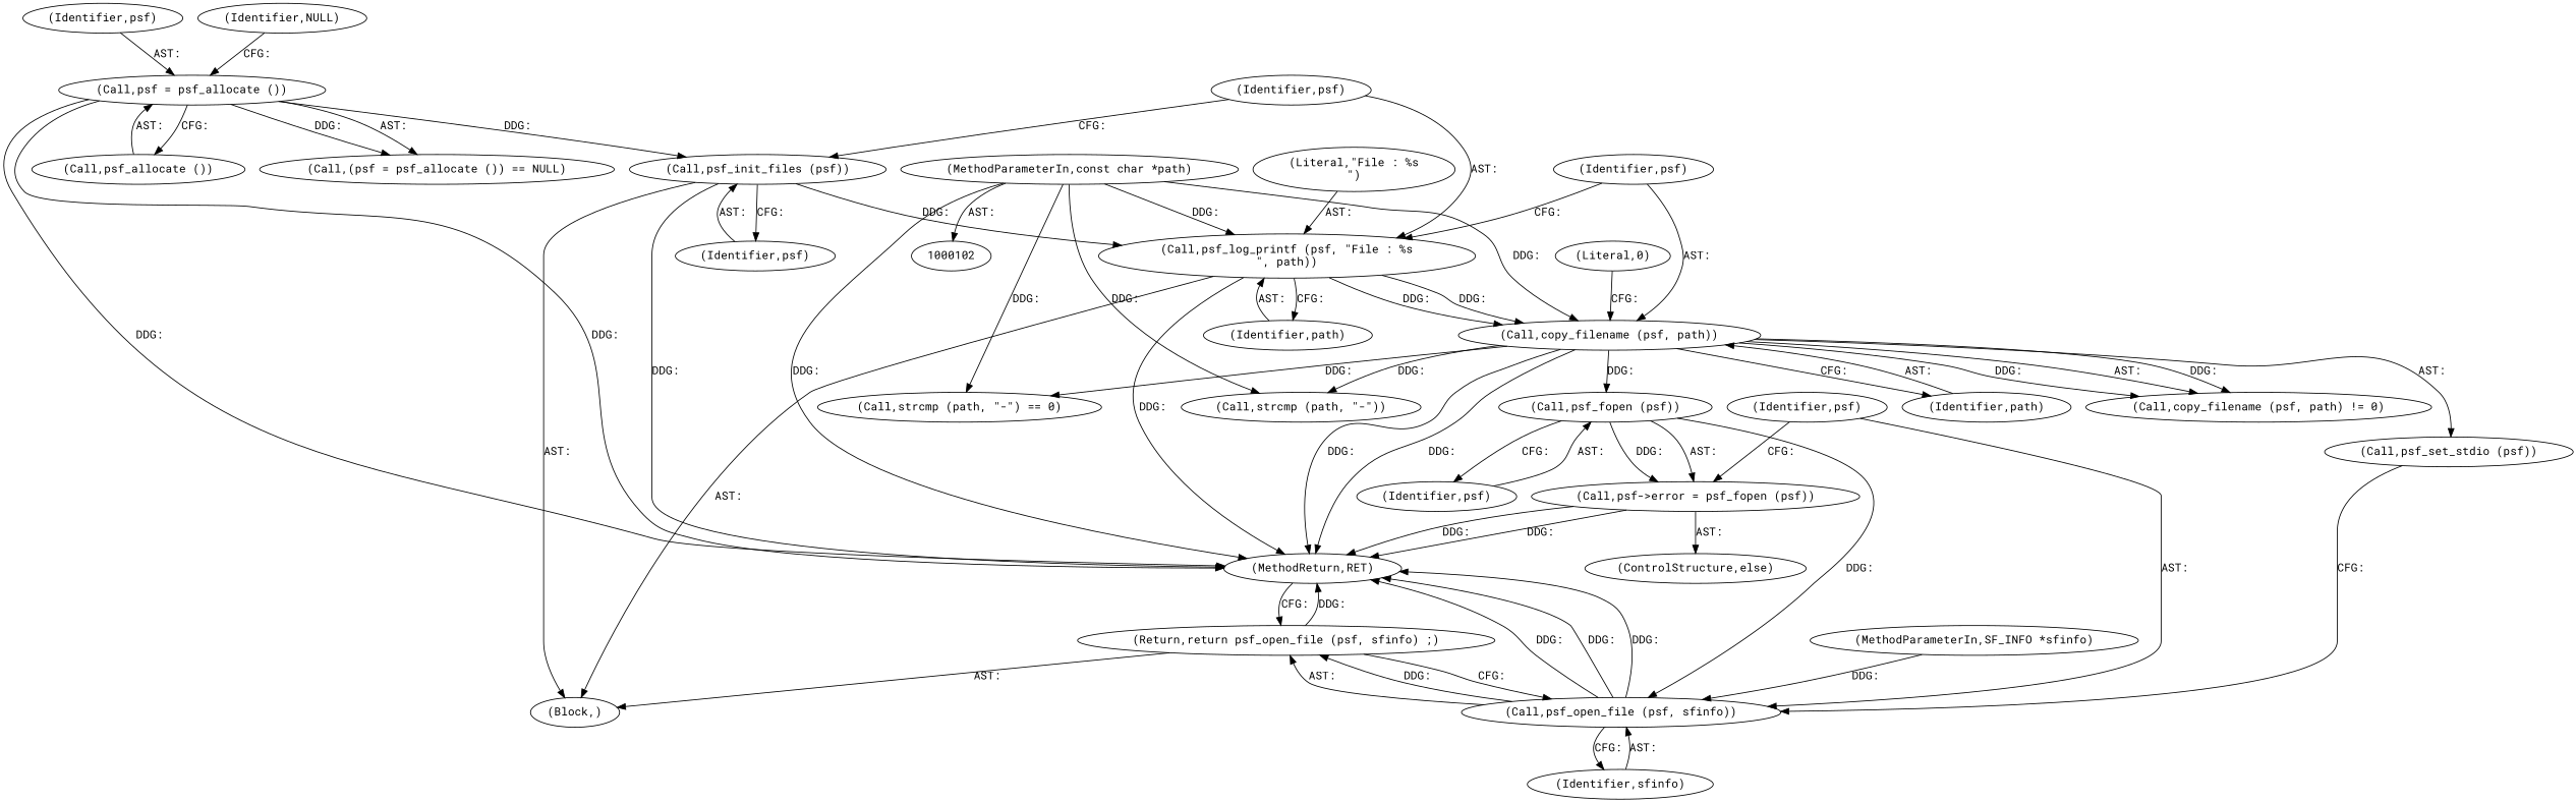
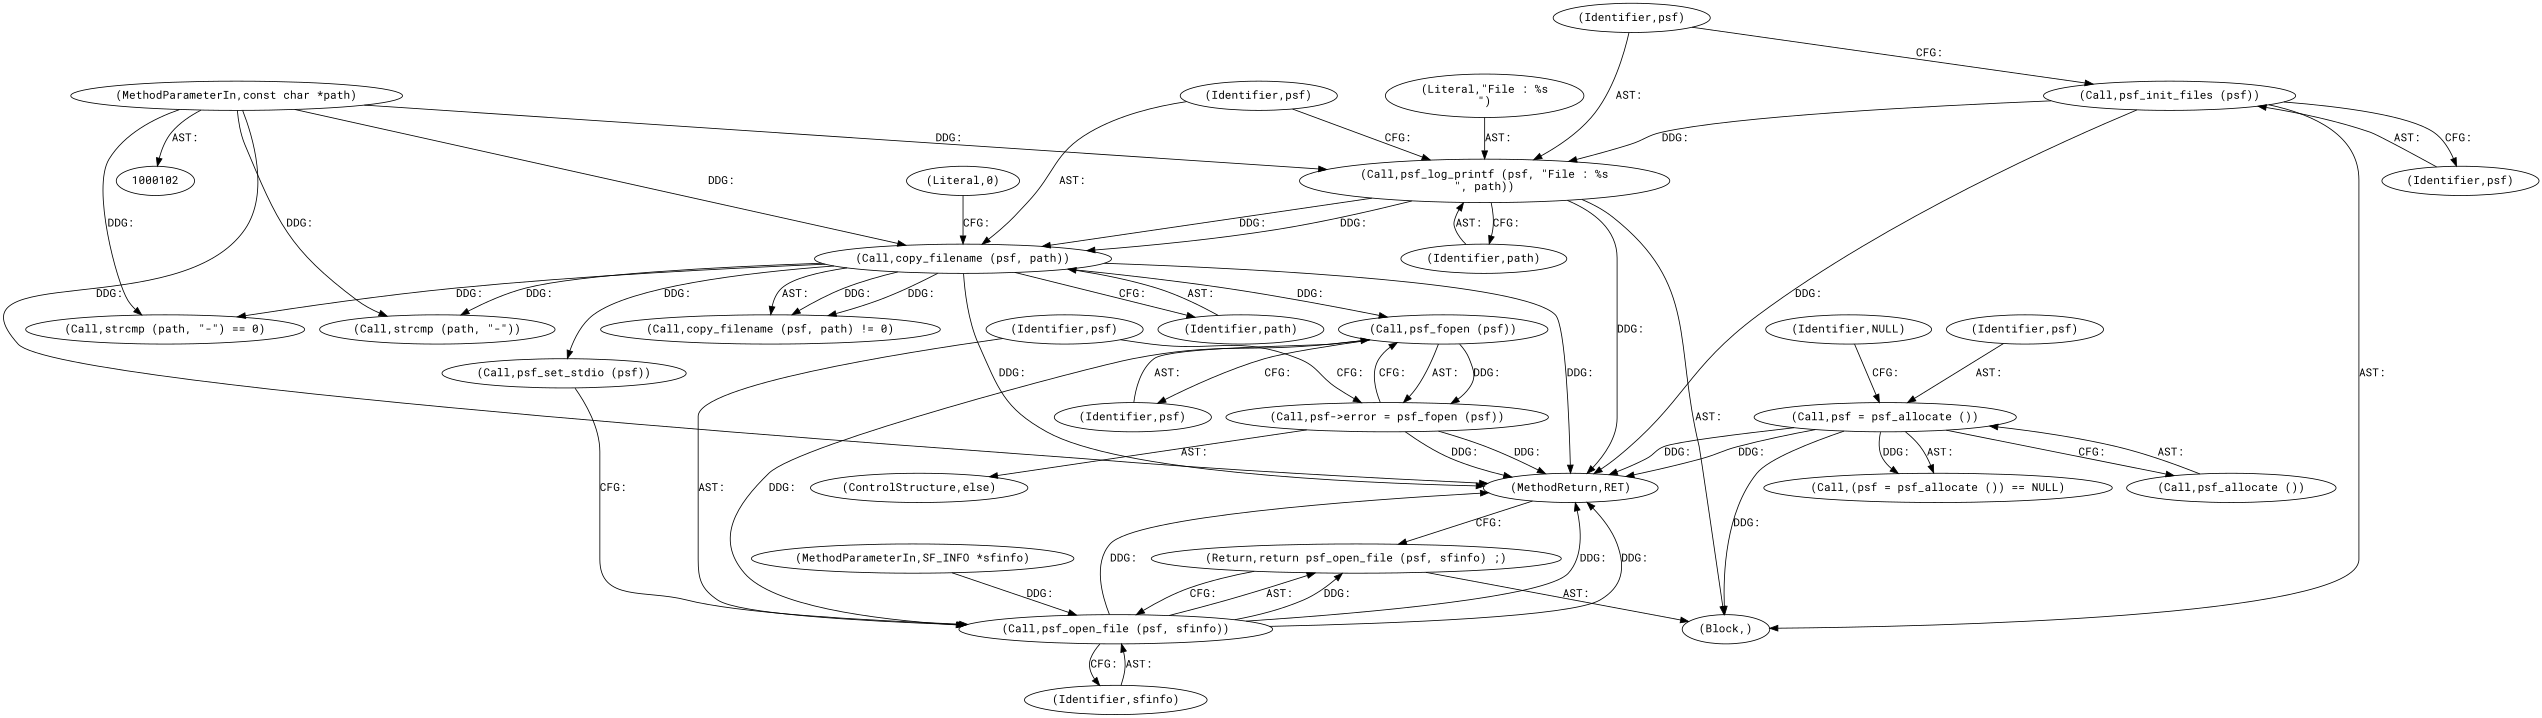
  digraph {
    fontname="Roboto Mono"
    node [fontname="Roboto Mono"]
    edge [fontname="Roboto Mono"]
    n1 [label="(Call,psf_fopen (psf))"]
    n2 [label="(Call,psf->error = psf_fopen (psf))"]
    n3 [label="(Call,psf_open_file (psf, sfinfo))"]
    n4 [label="(Identifier,psf)"]
    n5 [label="(MethodReturn,RET)"]
    n6 [label="(ControlStructure,else)"]
    n7 [label="(Return,return psf_open_file (psf, sfinfo) ;)"]
    n8 [label="(Identifier,sfinfo)"]
    n9 [label="(Call,copy_filename (psf, path))"]
    n10 [label="(Call,strcmp (path, \"-\") == 0)"]
    n11 [label="(Call,strcmp (path, \"-\"))"]
    n12 [label="(Call,psf_set_stdio (psf))"]
    n13 [label="(Identifier,path)"]
    n14 [label="(Call,copy_filename (psf, path) != 0)"]
    n15 [label="(Call,psf_log_printf (psf, \"File : %s\n\", path))"]
    n16 [label="(Identifier,path)"]
    n17 [label="(Block,)"]
    n18 [label="(Call,psf_init_files (psf))"]
    n19 [label="(Identifier,psf)"]
    n20 [label="(Call,psf = psf_allocate ())"]
    n21 [label="(Call,psf_allocate ())"]
    n22 [label="(Call,(psf = psf_allocate ()) == NULL)"]
    n23 [label="(MethodParameterIn,const char *path)"]
    1000102
    n25 [label="(Literal,0)"]
    n26 [label="(Identifier,psf)"]
    n27 [label="(MethodParameterIn,SF_INFO *sfinfo)"]
    n28 [label="(Identifier,psf)"]
    n29 [label="(Literal,\"File : %s\n\")"]
    n30 [label="(Identifier,NULL)"]
    n31 [label="(Identifier,psf)"]
    n32 [label="(Identifier,psf)"]
    n1 -> n2 [label="AST: "]
    n1 -> n2 [label="DDG: "]
    n1 -> n3 [label="DDG: "]
    n1 -> n4 [label="CFG: "]
+   n2 -> n1 [label="CFG: "]
    n2 -> n5 [label="DDG: "]
    n2 -> n5 [label="DDG: "]
    n2 -> n6 [label="AST: "]
    n3 -> n5 [label="DDG: "]
    n3 -> n5 [label="DDG: "]
    n3 -> n5 [label="DDG: "]
    n3 -> n7 [label="AST: "]
    n3 -> n7 [label="DDG: "]
    n3 -> n8 [label="CFG: "]
    n4 -> n1 [label="AST: "]
    n5 -> n7 [label="CFG: "]
    n7 -> n3 [label="CFG: "]
-   n7 -> n5 [label="DDG: "]
    n7 -> n17 [label="AST: "]
    n8 -> n3 [label="AST: "]
    n9 -> n1 [label="DDG: "]
    n9 -> n5 [label="DDG: "]
    n9 -> n5 [label="DDG: "]
    n9 -> n10 [label="DDG: "]
    n9 -> n11 [label="DDG: "]
-   n9 -> n12 [label="AST: "]
+   n9 -> n12 [label="DDG: "]
    n9 -> n13 [label="CFG: "]
    n9 -> n14 [label="AST: "]
    n9 -> n14 [label="DDG: "]
    n9 -> n14 [label="DDG: "]
    n12 -> n3 [label="CFG: "]
    n13 -> n9 [label="AST: "]
    n15 -> n5 [label="DDG: "]
    n15 -> n9 [label="DDG: "]
    n15 -> n9 [label="DDG: "]
    n15 -> n16 [label="CFG: "]
    n15 -> n17 [label="AST: "]
    n16 -> n15 [label="AST: "]
    n18 -> n5 [label="DDG: "]
    n18 -> n15 [label="DDG: "]
    n18 -> n17 [label="AST: "]
    n18 -> n19 [label="CFG: "]
    n19 -> n18 [label="AST: "]
    n20 -> n5 [label="DDG: "]
    n20 -> n5 [label="DDG: "]
-   n20 -> n18 [label="DDG: "]
+   n20 -> n17 [label="DDG: "]
    n20 -> n21 [label="CFG: "]
    n20 -> n22 [label="AST: "]
    n20 -> n22 [label="DDG: "]
    n21 -> n20 [label="AST: "]
    n23 -> n5 [label="DDG: "]
    n23 -> n9 [label="DDG: "]
    n23 -> n10 [label="DDG: "]
    n23 -> n11 [label="DDG: "]
    n23 -> n15 [label="DDG: "]
    n23 -> 1000102 [label="AST: "]
    n25 -> n9 [label="CFG: "]
    n26 -> n20 [label="AST: "]
    n27 -> n3 [label="DDG: "]
    n28 -> n2 [label="CFG: "]
    n28 -> n3 [label="AST: "]
    n29 -> n15 [label="AST: "]
    n30 -> n20 [label="CFG: "]
    n31 -> n9 [label="AST: "]
    n31 -> n15 [label="CFG: "]
    n32 -> n15 [label="AST: "]
    n32 -> n18 [label="CFG: "]
  }
